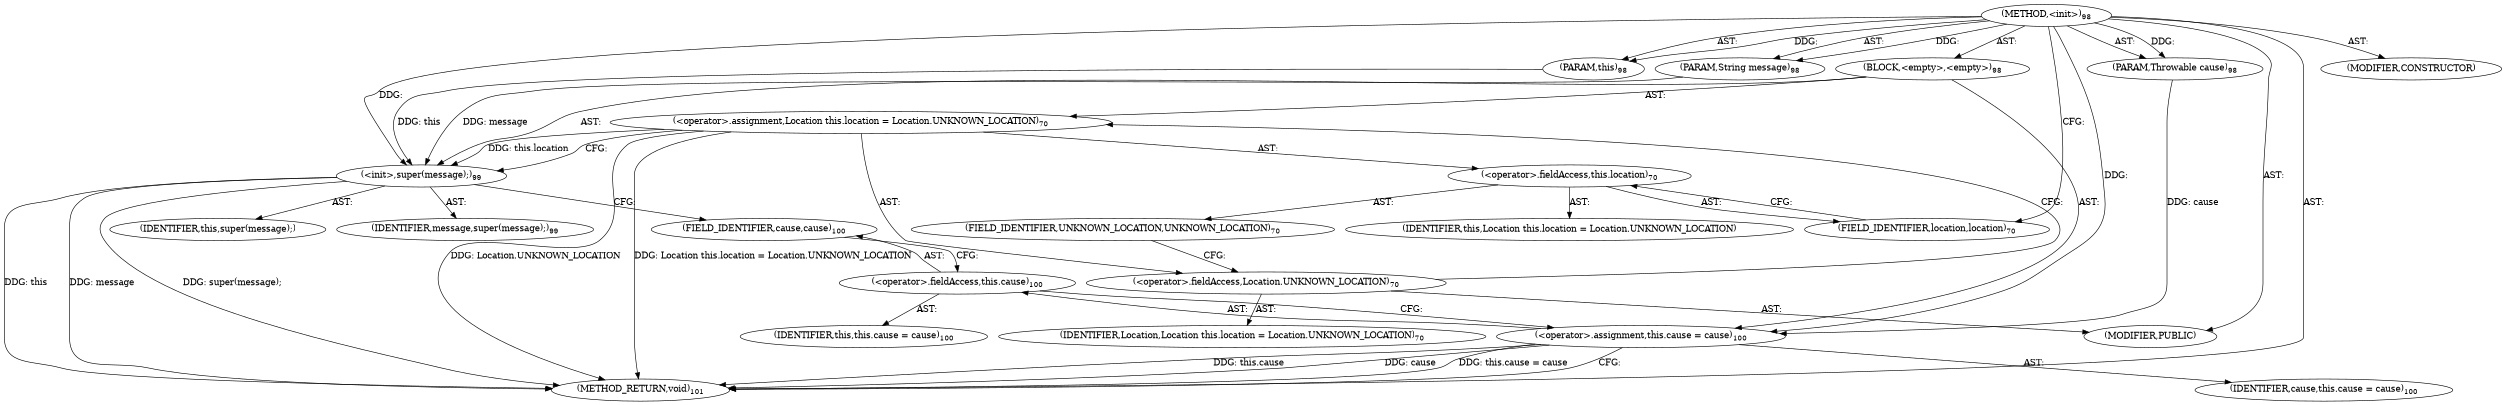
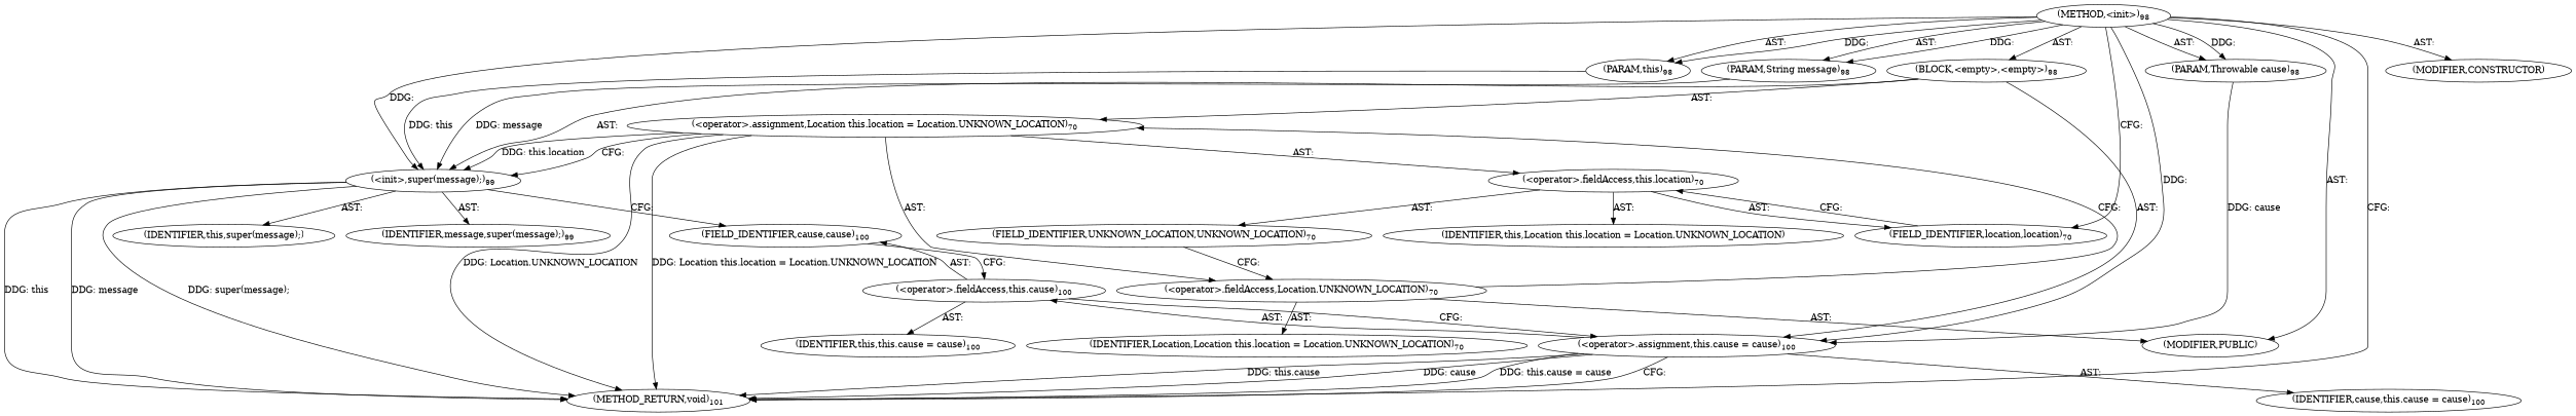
  digraph {
    n1 [label=<(METHOD,&lt;init&gt;)<SUB>98</SUB>>]
    n2 [label=<(PARAM,this)<SUB>98</SUB>>]
    n3 [label=<(PARAM,String message)<SUB>98</SUB>>]
    n4 [label=<(PARAM,Throwable cause)<SUB>98</SUB>>]
    n5 [label=<(BLOCK,&lt;empty&gt;,&lt;empty&gt;)<SUB>98</SUB>>]
    n6 [label=<(FIELD_IDENTIFIER,location,location)<SUB>70</SUB>>]
    n7 [label=<(&lt;init&gt;,super(message);)<SUB>99</SUB>>]
    n8 [label=<(&lt;operator&gt;.assignment,this.cause = cause)<SUB>100</SUB>>]
    n9 [label=<(MODIFIER,CONSTRUCTOR)>]
    n10 [label=<(MODIFIER,PUBLIC)>]
    n11 [label=<(METHOD_RETURN,void)<SUB>101</SUB>>]
    n12 [label=<(&lt;operator&gt;.assignment,Location this.location = Location.UNKNOWN_LOCATION)<SUB>70</SUB>>]
    n13 [label=<(&lt;operator&gt;.fieldAccess,this.location)<SUB>70</SUB>>]
    n14 [label=<(IDENTIFIER,this,super(message);)>]
    n15 [label=<(IDENTIFIER,message,super(message);)<SUB>99</SUB>>]
    n16 [label=<(FIELD_IDENTIFIER,cause,cause)<SUB>100</SUB>>]
    n17 [label=<(&lt;operator&gt;.fieldAccess,this.cause)<SUB>100</SUB>>]
    n18 [label=<(IDENTIFIER,cause,this.cause = cause)<SUB>100</SUB>>]
    n19 [label=<(&lt;operator&gt;.fieldAccess,Location.UNKNOWN_LOCATION)<SUB>70</SUB>>]
    n20 [label=<(IDENTIFIER,this,Location this.location = Location.UNKNOWN_LOCATION)>]
    n21 [label=<(FIELD_IDENTIFIER,UNKNOWN_LOCATION,UNKNOWN_LOCATION)<SUB>70</SUB>>]
    n22 [label=<(IDENTIFIER,Location,Location this.location = Location.UNKNOWN_LOCATION)<SUB>70</SUB>>]
    n23 [label=<(IDENTIFIER,this,this.cause = cause)<SUB>100</SUB>>]
    n1 -> n2 [label="AST: "]
    n1 -> n2 [label="DDG: "]
    n1 -> n3 [label="AST: "]
    n1 -> n3 [label="DDG: "]
    n1 -> n4 [label="AST: "]
    n1 -> n4 [label="DDG: "]
    n1 -> n5 [label="AST: "]
    n1 -> n6 [label="CFG: "]
    n1 -> n7 [label="DDG: "]
    n1 -> n8 [label="DDG: "]
    n1 -> n9 [label="AST: "]
    n1 -> n10 [label="AST: "]
-   n1 -> n11 [label="AST: "]
+   n1 -> n11 [label="CFG: "]
    n2 -> n7 [label="DDG: this"]
    n3 -> n7 [label="DDG: message"]
    n4 -> n8 [label="DDG: cause"]
    n5 -> n7 [label="AST: "]
    n5 -> n8 [label="AST: "]
    n5 -> n12 [label="AST: "]
    n6 -> n13 [label="CFG: "]
    n7 -> n11 [label="DDG: this"]
    n7 -> n11 [label="DDG: message"]
    n7 -> n11 [label="DDG: super(message);"]
    n7 -> n14 [label="AST: "]
    n7 -> n15 [label="AST: "]
    n7 -> n16 [label="CFG: "]
    n8 -> n11 [label="CFG: "]
    n8 -> n11 [label="DDG: this.cause"]
    n8 -> n11 [label="DDG: cause"]
    n8 -> n11 [label="DDG: this.cause = cause"]
    n8 -> n17 [label="AST: "]
    n8 -> n18 [label="AST: "]
    n12 -> n7 [label="CFG: "]
    n12 -> n7 [label="DDG: this.location"]
    n12 -> n11 [label="DDG: Location.UNKNOWN_LOCATION"]
    n12 -> n11 [label="DDG: Location this.location = Location.UNKNOWN_LOCATION"]
    n12 -> n13 [label="AST: "]
    n12 -> n19 [label="AST: "]
    n13 -> n6 [label="AST: "]
    n13 -> n20 [label="AST: "]
    n13 -> n21 [label="AST: "]
    n16 -> n17 [label="CFG: "]
    n17 -> n8 [label="CFG: "]
    n17 -> n16 [label="AST: "]
    n17 -> n23 [label="AST: "]
    n19 -> n10 [label="AST: "]
    n19 -> n12 [label="CFG: "]
    n19 -> n22 [label="AST: "]
    n21 -> n19 [label="CFG: "]
  }
